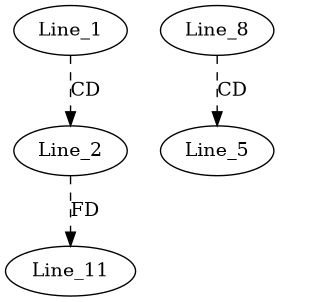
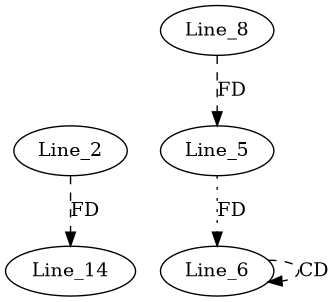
  digraph {
    edge [style=dashed]
-   Line_1
    Line_2
-   Line_14 [label=Line_11]
+   Line_14
    n4 [label=Line_8]
    Line_5
-   Line_1 -> Line_2 [label=CD]
+   Line_6
    Line_2 -> Line_14 [label=FD]
-   n4 -> Line_5 [label=CD]
+   n4 -> Line_5 [label=FD]
+   Line_5 -> Line_6 [label=FD style=dotted]
+   Line_6 -> Line_6 [label=CD]
  }
